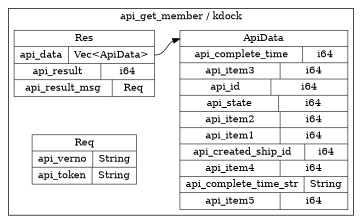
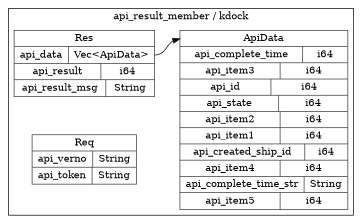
  digraph {
    rankdir=LR
    node [color=gray20 shape=record style=solid]
-   n1 [label="<Res> Res  | { api_data | <api_data> Vec\<ApiData\> } | { api_result | <api_result> i64 } | { api_result_msg | <api_result_msg> Req }"]
+   n1 [label="<Res> Res  | { api_data | <api_data> Vec\<ApiData\> } | { api_result | <api_result> i64 } | { api_result_msg | <api_result_msg> String }"]
    n2 [label="<ApiData> ApiData  | { api_complete_time | <api_complete_time> i64 } | { api_item3 | <api_item3> i64 } | { api_id | <api_id> i64 } | { api_state | <api_state> i64 } | { api_item2 | <api_item2> i64 } | { api_item1 | <api_item1> i64 } | { api_created_ship_id | <api_created_ship_id> i64 } | { api_item4 | <api_item4> i64 } | { api_complete_time_str | <api_complete_time_str> String } | { api_item5 | <api_item5> i64 }"]
    n3 [label="<Req> Req  | { api_verno | <api_verno> String } | { api_token | <api_token> String }"]
    subgraph cluster_1 {
-     label="api_get_member / kdock"
+     label="api_result_member / kdock"
      n1
      n2
      n3
    }
    n1 -> n2 [headport="ApiData:w" tailport="api_data:e"]
  }
